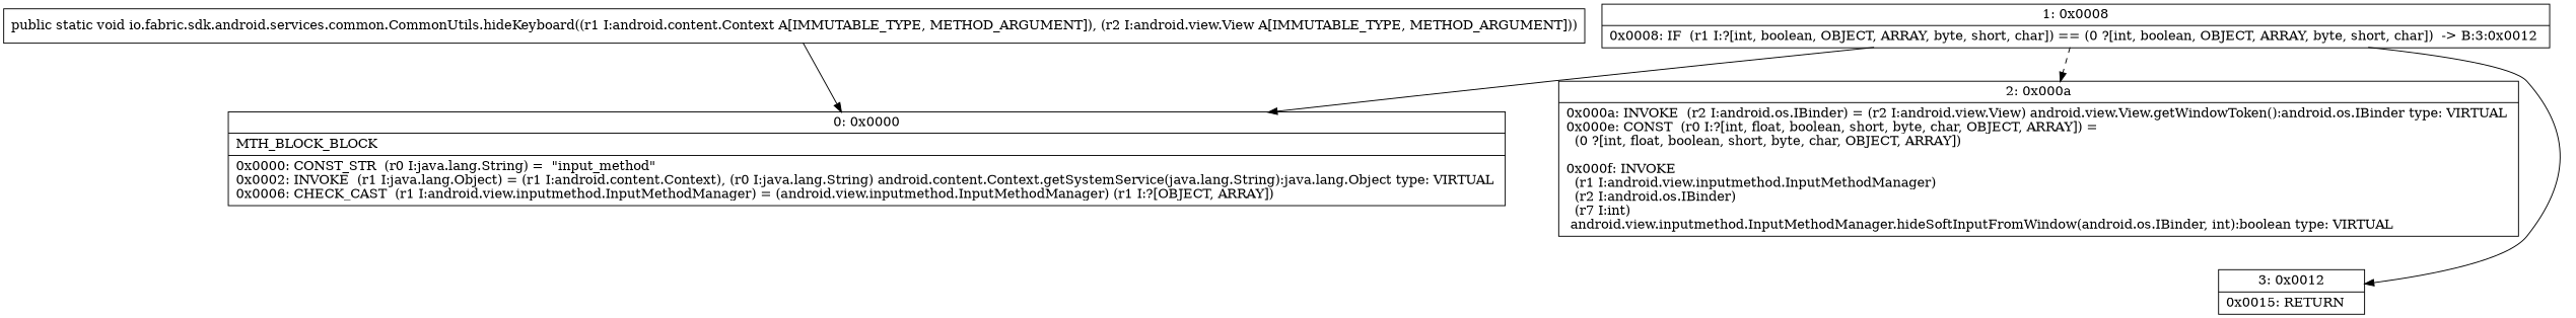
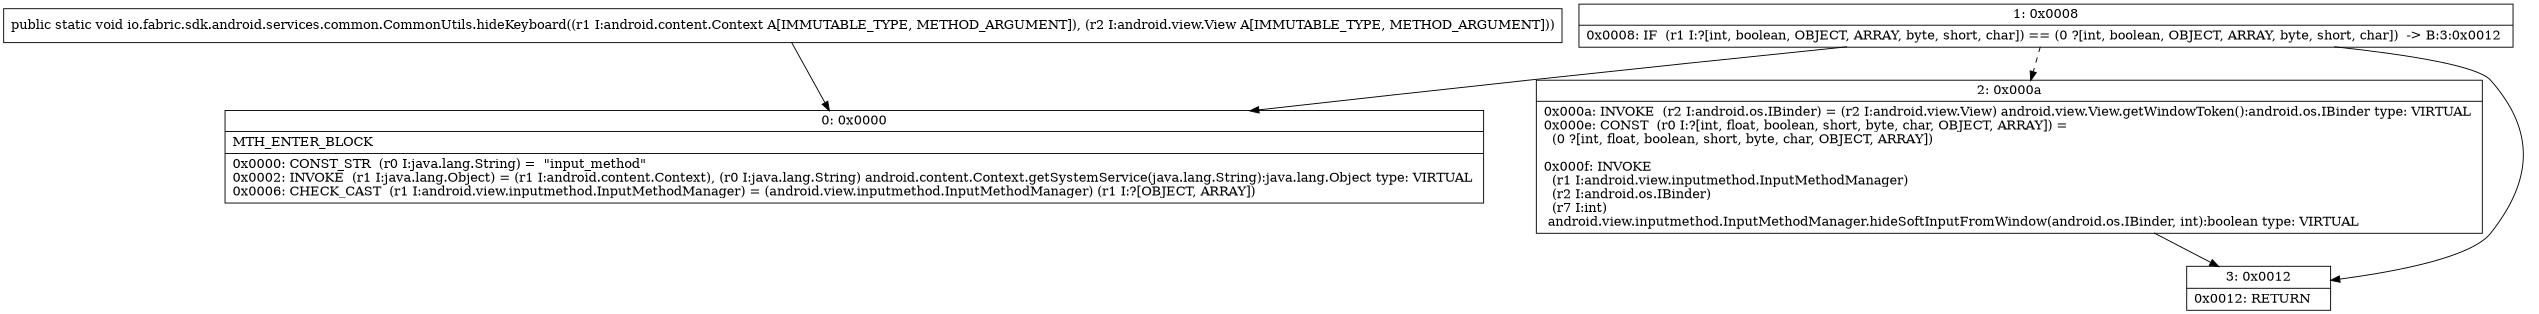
  digraph {
    node [shape=record]
-   n1 [label="{0\:\ 0x0000|MTH_BLOCK_BLOCK\l|0x0000: CONST_STR  (r0 I:java.lang.String) =  \"input_method\" \l0x0002: INVOKE  (r1 I:java.lang.Object) = (r1 I:android.content.Context), (r0 I:java.lang.String) android.content.Context.getSystemService(java.lang.String):java.lang.Object type: VIRTUAL \l0x0006: CHECK_CAST  (r1 I:android.view.inputmethod.InputMethodManager) = (android.view.inputmethod.InputMethodManager) (r1 I:?[OBJECT, ARRAY]) \l}"]
+   n1 [label="{0\:\ 0x0000|MTH_ENTER_BLOCK\l|0x0000: CONST_STR  (r0 I:java.lang.String) =  \"input_method\" \l0x0002: INVOKE  (r1 I:java.lang.Object) = (r1 I:android.content.Context), (r0 I:java.lang.String) android.content.Context.getSystemService(java.lang.String):java.lang.Object type: VIRTUAL \l0x0006: CHECK_CAST  (r1 I:android.view.inputmethod.InputMethodManager) = (android.view.inputmethod.InputMethodManager) (r1 I:?[OBJECT, ARRAY]) \l}"]
    n2 [label="{1\:\ 0x0008|0x0008: IF  (r1 I:?[int, boolean, OBJECT, ARRAY, byte, short, char]) == (0 ?[int, boolean, OBJECT, ARRAY, byte, short, char])  \-\> B:3:0x0012 \l}"]
    n3 [label="{2\:\ 0x000a|0x000a: INVOKE  (r2 I:android.os.IBinder) = (r2 I:android.view.View) android.view.View.getWindowToken():android.os.IBinder type: VIRTUAL \l0x000e: CONST  (r0 I:?[int, float, boolean, short, byte, char, OBJECT, ARRAY]) = \l  (0 ?[int, float, boolean, short, byte, char, OBJECT, ARRAY])\l \l0x000f: INVOKE  \l  (r1 I:android.view.inputmethod.InputMethodManager)\l  (r2 I:android.os.IBinder)\l  (r7 I:int)\l android.view.inputmethod.InputMethodManager.hideSoftInputFromWindow(android.os.IBinder, int):boolean type: VIRTUAL \l}"]
-   n4 [label="{3\:\ 0x0012|0x0015: RETURN   \l}"]
+   n4 [label="{3\:\ 0x0012|0x0012: RETURN   \l}"]
    n5 [label="{public static void io.fabric.sdk.android.services.common.CommonUtils.hideKeyboard((r1 I:android.content.Context A[IMMUTABLE_TYPE, METHOD_ARGUMENT]), (r2 I:android.view.View A[IMMUTABLE_TYPE, METHOD_ARGUMENT])) }"]
    n2 -> n1
    n2 -> n3 [style=dashed]
    n2 -> n4
+   n3 -> n4
    n5 -> n1
  }
